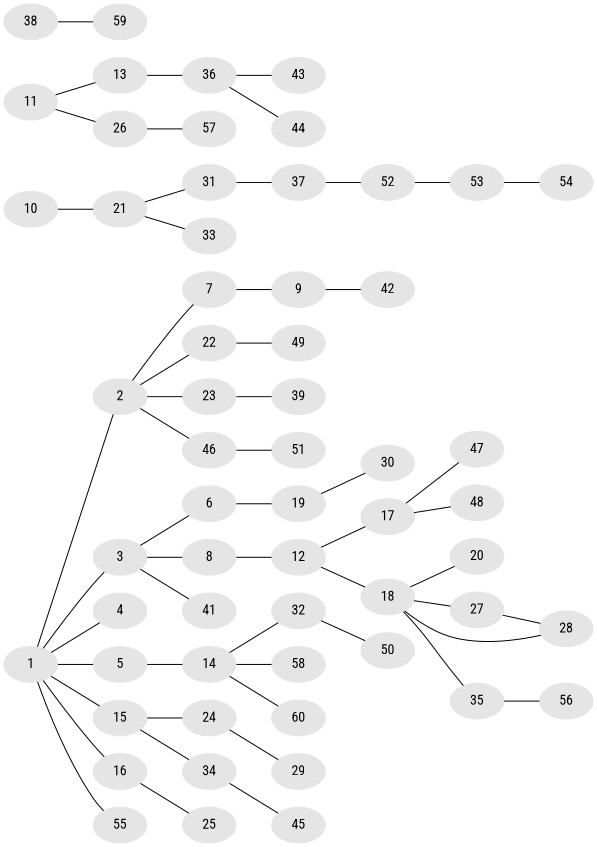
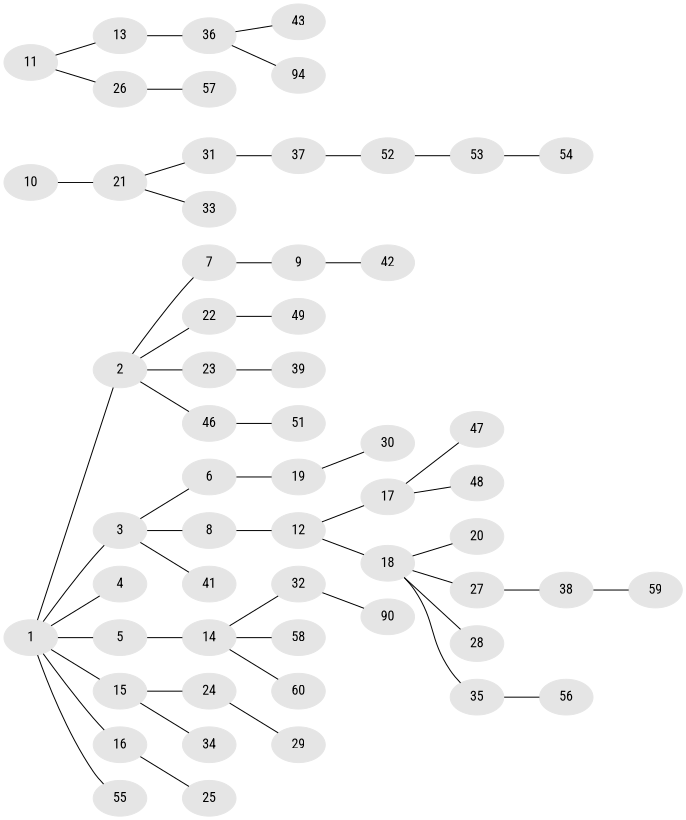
  graph {
    fontname="Roboto Condensed"
    rankdir=LR
    node [color=gray90 fontname="Roboto Condensed" style=filled]
    edge [fontname="Roboto Condensed"]
    1
    2
    3
    4
    5
    15
    16
    55
    7
    22
    23
    46
    6
    8
    41
    14
    10
    21
    24
    34
    25
    9
    49
    39
    51
    19
    12
    11
    13
    26
    32
    58
    60
    30
    42
    17
    18
    31
    33
    36
    57
    47
    48
    20
    27
    28
    35
    43
-   44
-   50
+   44 [label=94]
+   50 [label=90]
    29
-   45
    38
    56
    37
    59
    52
    53
    54
    1 -- 2
    1 -- 3
    1 -- 4
    1 -- 5
    1 -- 15
    1 -- 16
    1 -- 55
    2 -- 7
    2 -- 22
    2 -- 23
    2 -- 46
    3 -- 6
    3 -- 8
    3 -- 41
    5 -- 14
    15 -- 24
    15 -- 34
    16 -- 25
    7 -- 9
    22 -- 49
    23 -- 39
    46 -- 51
    6 -- 19
    8 -- 12
    14 -- 32
    14 -- 58
    14 -- 60
    10 -- 21
    21 -- 31
    21 -- 33
    24 -- 29
-   34 -- 45
    9 -- 42
    19 -- 30
    12 -- 17
    12 -- 18
    11 -- 13
    11 -- 26
    13 -- 36
    26 -- 57
    32 -- 50
    17 -- 47
    17 -- 48
    18 -- 20
    18 -- 27
    18 -- 28
    18 -- 35
    31 -- 37
    36 -- 43
    36 -- 44
-   27 -- 28
+   27 -- 38
    35 -- 56
    38 -- 59
    37 -- 52
    52 -- 53
    53 -- 54
  }
